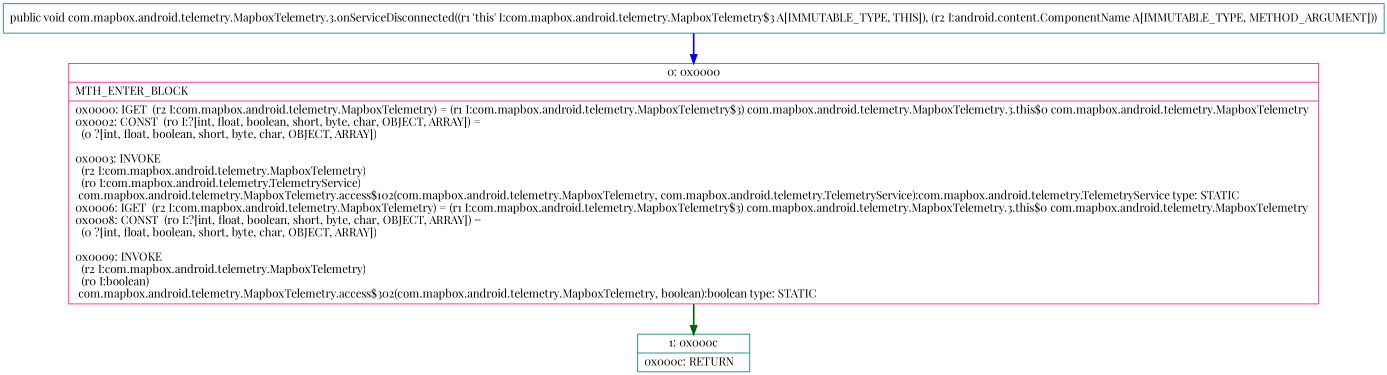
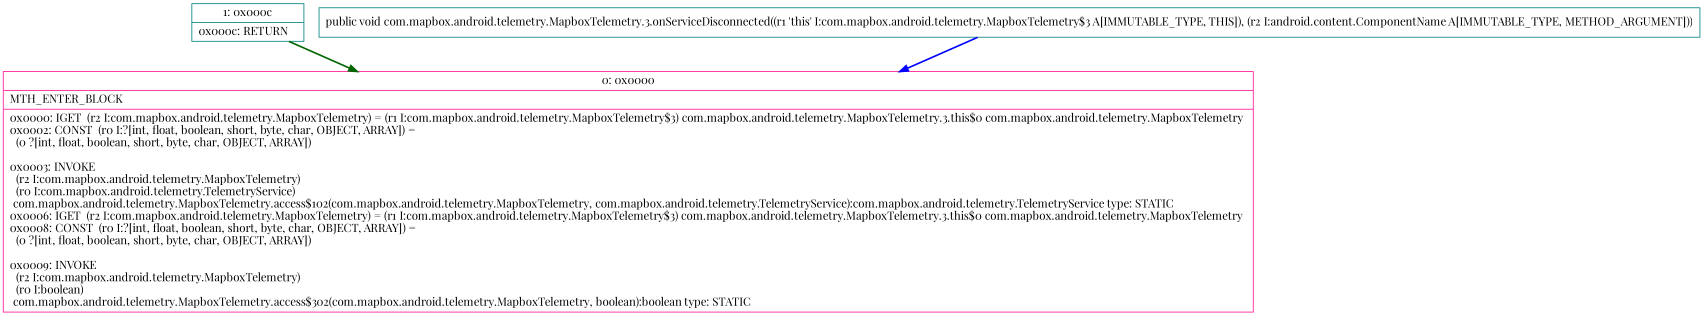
  digraph {
    fontname="Playfair Display"
    node [shape=record color=teal fontname="Playfair Display"]
    edge [style=bold fontname="Playfair Display"]
    n1 [label="{0\:\ 0x0000|MTH_ENTER_BLOCK\l|0x0000: IGET  (r2 I:com.mapbox.android.telemetry.MapboxTelemetry) = (r1 I:com.mapbox.android.telemetry.MapboxTelemetry$3) com.mapbox.android.telemetry.MapboxTelemetry.3.this$0 com.mapbox.android.telemetry.MapboxTelemetry \l0x0002: CONST  (r0 I:?[int, float, boolean, short, byte, char, OBJECT, ARRAY]) = \l  (0 ?[int, float, boolean, short, byte, char, OBJECT, ARRAY])\l \l0x0003: INVOKE  \l  (r2 I:com.mapbox.android.telemetry.MapboxTelemetry)\l  (r0 I:com.mapbox.android.telemetry.TelemetryService)\l com.mapbox.android.telemetry.MapboxTelemetry.access$102(com.mapbox.android.telemetry.MapboxTelemetry, com.mapbox.android.telemetry.TelemetryService):com.mapbox.android.telemetry.TelemetryService type: STATIC \l0x0006: IGET  (r2 I:com.mapbox.android.telemetry.MapboxTelemetry) = (r1 I:com.mapbox.android.telemetry.MapboxTelemetry$3) com.mapbox.android.telemetry.MapboxTelemetry.3.this$0 com.mapbox.android.telemetry.MapboxTelemetry \l0x0008: CONST  (r0 I:?[int, float, boolean, short, byte, char, OBJECT, ARRAY]) = \l  (0 ?[int, float, boolean, short, byte, char, OBJECT, ARRAY])\l \l0x0009: INVOKE  \l  (r2 I:com.mapbox.android.telemetry.MapboxTelemetry)\l  (r0 I:boolean)\l com.mapbox.android.telemetry.MapboxTelemetry.access$302(com.mapbox.android.telemetry.MapboxTelemetry, boolean):boolean type: STATIC \l}" color=deeppink]
    n2 [label="{1\:\ 0x000c|0x000c: RETURN   \l}"]
    n3 [label="{public void com.mapbox.android.telemetry.MapboxTelemetry.3.onServiceDisconnected((r1 'this' I:com.mapbox.android.telemetry.MapboxTelemetry$3 A[IMMUTABLE_TYPE, THIS]), (r2 I:android.content.ComponentName A[IMMUTABLE_TYPE, METHOD_ARGUMENT])) }"]
-   n1 -> n2 [color=darkgreen]
+   n2 -> n1 [color=darkgreen]
    n3 -> n1 [color=blue]
  }
